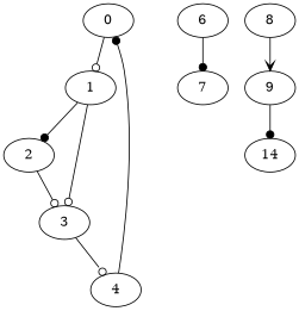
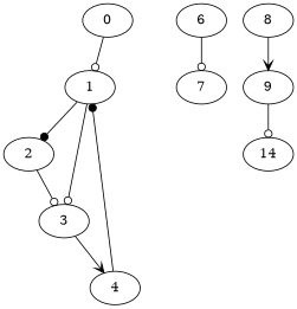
  digraph {
    edge [arrowhead=odot]
    0
    1
    2
    3
    4
    6
    7
    n8 [label=14]
    8
    9
    0 -> 1
    1 -> 2 [arrowhead=dot]
    1 -> 3
    2 -> 3
-   3 -> 4
-   4 -> 0 [arrowhead=dot]
-   6 -> 7 [arrowhead=dot]
+   3 -> 4 [arrowhead=vee]
+   4 -> 1 [arrowhead=dot]
+   6 -> 7
    8 -> 9 [arrowhead=vee]
-   9 -> n8 [arrowhead=dot]
+   9 -> n8
  }
